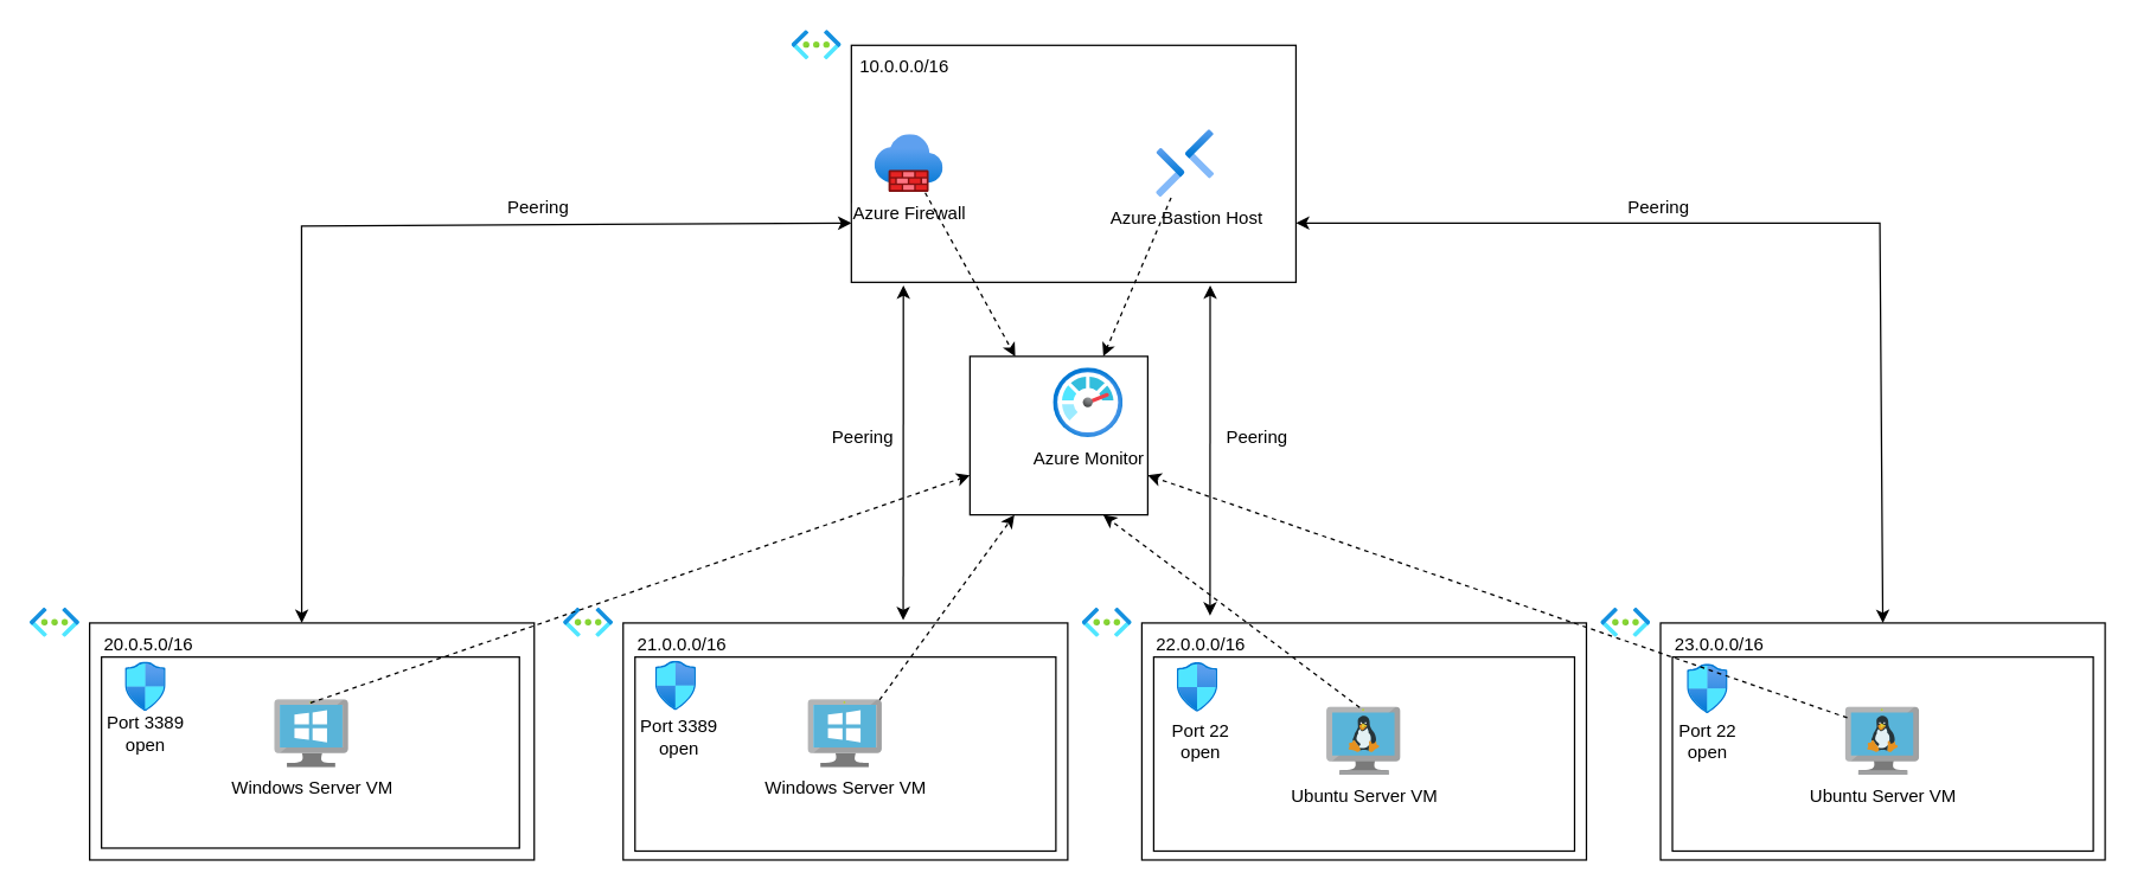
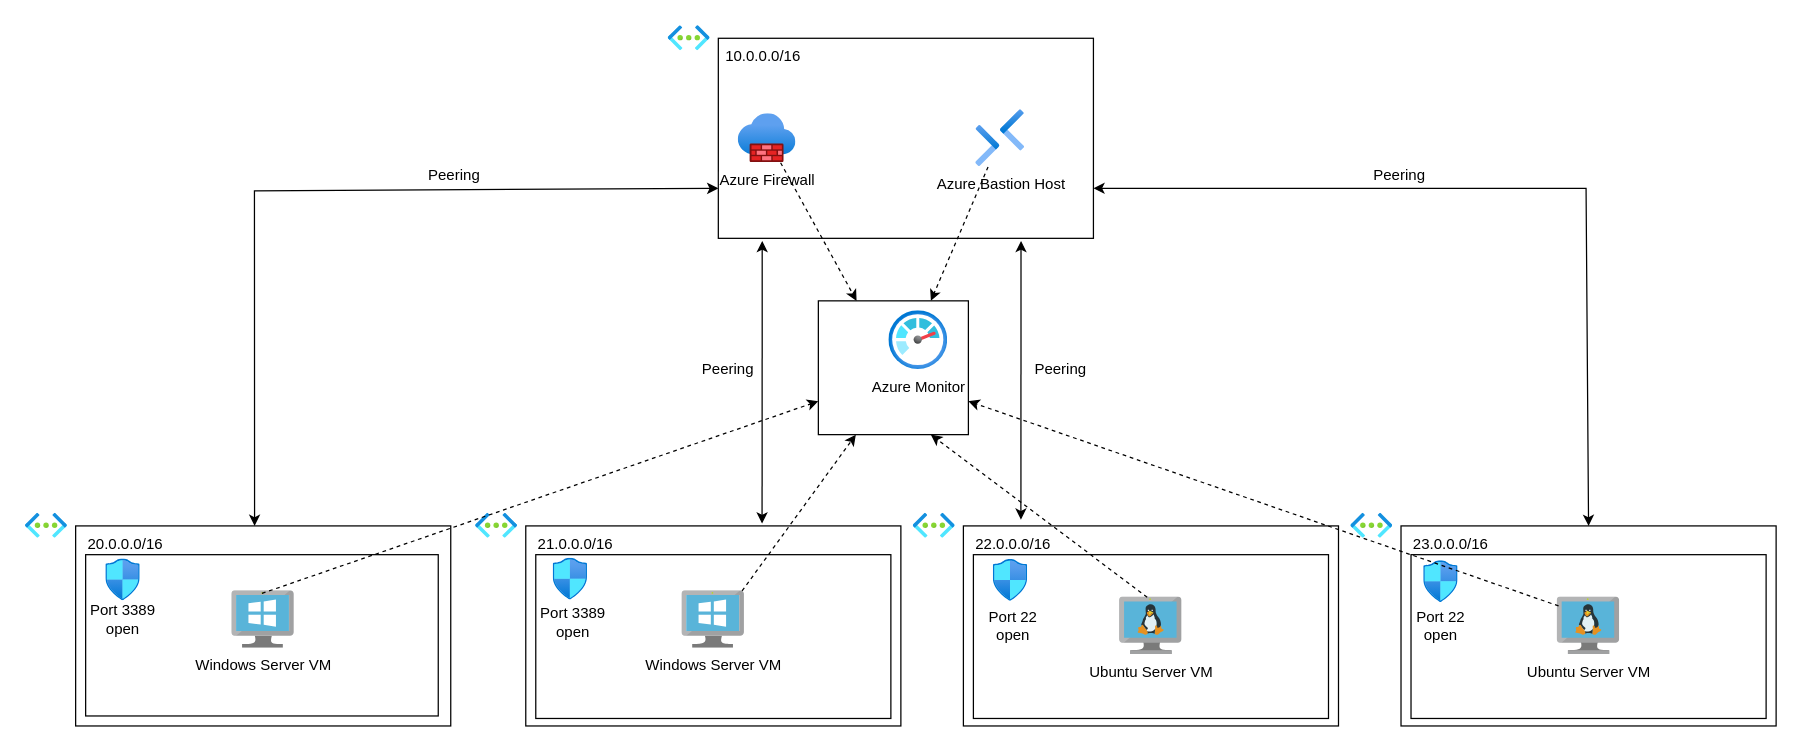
  <mxCell id="0" />
  <mxCell id="1" parent="0" />
  <mxCell id="2" value="" style="rounded=0;whiteSpace=wrap;html=1;" vertex="1" parent="1"><mxGeometry x="654" y="240" width="120" height="107" as="geometry" /></mxCell>
  <mxCell id="3" value="" style="group" vertex="1" connectable="0" parent="1"><mxGeometry x="534" y="20" width="340" height="170" as="geometry" /></mxCell>
  <mxCell id="4" value="" style="image;aspect=fixed;html=1;points=[];align=center;fontSize=12;image=img/lib/azure2/networking/Virtual_Networks.svg;" vertex="1" parent="3"><mxGeometry width="33.5" height="20" as="geometry" /></mxCell>
  <mxCell id="5" value="" style="rounded=0;whiteSpace=wrap;html=1;fillColor=none;" vertex="1" parent="3"><mxGeometry x="40" y="10" width="300" height="160" as="geometry" /></mxCell>
  <mxCell id="6" value="Azure Firewall" style="image;aspect=fixed;html=1;points=[];align=center;fontSize=12;image=img/lib/azure2/networking/Firewalls.svg;" vertex="1" parent="3"><mxGeometry x="56" y="70.5" width="46.17" height="39.01" as="geometry" /></mxCell>
  <mxCell id="7" value="Azure Bastion Host" style="image;aspect=fixed;html=1;points=[];align=center;fontSize=12;image=img/lib/azure2/networking/Bastions.svg;" vertex="1" parent="3"><mxGeometry x="246" y="67.14" width="39" height="45.72" as="geometry" /></mxCell>
  <mxCell id="8" value="10.0.0.0/16" style="text;html=1;align=center;verticalAlign=middle;whiteSpace=wrap;rounded=0;" vertex="1" parent="3"><mxGeometry x="46" y="10" width="60" height="30" as="geometry" /></mxCell>
  <mxCell id="9" value="" style="group" vertex="1" connectable="0" parent="1"><mxGeometry x="20" y="410" width="340" height="170" as="geometry" /></mxCell>
  <mxCell id="10" value="" style="image;aspect=fixed;html=1;points=[];align=center;fontSize=12;image=img/lib/azure2/networking/Virtual_Networks.svg;" vertex="1" parent="9"><mxGeometry width="33.5" height="20" as="geometry" /></mxCell>
  <mxCell id="11" value="" style="group" vertex="1" connectable="0" parent="9"><mxGeometry x="40" y="10" width="300" height="160" as="geometry" /></mxCell>
  <mxCell id="12" value="" style="rounded=0;whiteSpace=wrap;html=1;" vertex="1" parent="11"><mxGeometry x="8" y="23" width="282" height="129" as="geometry" /></mxCell>
  <mxCell id="13" value="" style="rounded=0;whiteSpace=wrap;html=1;fillColor=none;" vertex="1" parent="11"><mxGeometry width="300" height="160" as="geometry" /></mxCell>
  <mxCell id="14" value="Windows Server VM" style="image;sketch=0;aspect=fixed;html=1;points=[];align=center;fontSize=12;image=img/lib/mscae/VirtualMachineWindows.svg;" vertex="1" parent="11"><mxGeometry x="125" y="52" width="50" height="46" as="geometry" /></mxCell>
- <mxCell id="15" value="20.0.5.0/16" style="text;html=1;align=center;verticalAlign=middle;whiteSpace=wrap;rounded=0;" vertex="1" parent="11"><mxGeometry x="10" width="60" height="30" as="geometry" /></mxCell>
+ <mxCell id="15" value="20.0.0.0/16" style="text;html=1;align=center;verticalAlign=middle;whiteSpace=wrap;rounded=0;" vertex="1" parent="11"><mxGeometry x="10" width="60" height="30" as="geometry" /></mxCell>
  <mxCell id="16" value="" style="image;aspect=fixed;html=1;points=[];align=center;fontSize=12;image=img/lib/azure2/networking/Network_Security_Groups.svg;" vertex="1" parent="11"><mxGeometry x="24.23" y="26.57" width="27.53" height="33.43" as="geometry" /></mxCell>
  <mxCell id="17" value="Port 3389 open" style="text;html=1;align=center;verticalAlign=middle;whiteSpace=wrap;rounded=0;" vertex="1" parent="11"><mxGeometry x="8" y="60" width="60" height="30" as="geometry" /></mxCell>
  <mxCell id="18" value="" style="group" vertex="1" connectable="0" parent="1"><mxGeometry x="380" y="410" width="340" height="170" as="geometry" /></mxCell>
  <mxCell id="19" value="" style="image;aspect=fixed;html=1;points=[];align=center;fontSize=12;image=img/lib/azure2/networking/Virtual_Networks.svg;" vertex="1" parent="18"><mxGeometry width="33.5" height="20" as="geometry" /></mxCell>
  <mxCell id="20" value="" style="group" vertex="1" connectable="0" parent="18"><mxGeometry x="40" y="10" width="300" height="160" as="geometry" /></mxCell>
  <mxCell id="21" value="" style="rounded=0;whiteSpace=wrap;html=1;fillColor=none;" vertex="1" parent="20"><mxGeometry width="300" height="160" as="geometry" /></mxCell>
  <mxCell id="22" value="" style="rounded=0;whiteSpace=wrap;html=1;" vertex="1" parent="20"><mxGeometry x="8" y="23" width="284" height="131" as="geometry" /></mxCell>
  <mxCell id="23" value="Windows Server VM" style="image;sketch=0;aspect=fixed;html=1;points=[];align=center;fontSize=12;image=img/lib/mscae/VirtualMachineWindows.svg;" vertex="1" parent="20"><mxGeometry x="125" y="52" width="50" height="46" as="geometry" /></mxCell>
  <mxCell id="24" value="21.0.0.0/16" style="text;html=1;align=center;verticalAlign=middle;whiteSpace=wrap;rounded=0;" vertex="1" parent="20"><mxGeometry x="10" width="60" height="30" as="geometry" /></mxCell>
  <mxCell id="25" value="" style="image;aspect=fixed;html=1;points=[];align=center;fontSize=12;image=img/lib/azure2/networking/Network_Security_Groups.svg;" vertex="1" parent="20"><mxGeometry x="22" y="26" width="27.53" height="33.43" as="geometry" /></mxCell>
  <mxCell id="26" value="Port 3389 open" style="text;html=1;align=center;verticalAlign=middle;whiteSpace=wrap;rounded=0;" vertex="1" parent="20"><mxGeometry x="8" y="62" width="60" height="30" as="geometry" /></mxCell>
  <mxCell id="27" value="" style="group" vertex="1" connectable="0" parent="1"><mxGeometry x="730" y="410" width="340" height="170" as="geometry" /></mxCell>
  <mxCell id="28" value="" style="image;aspect=fixed;html=1;points=[];align=center;fontSize=12;image=img/lib/azure2/networking/Virtual_Networks.svg;" vertex="1" parent="27"><mxGeometry width="33.5" height="20" as="geometry" /></mxCell>
  <mxCell id="29" value="" style="group" vertex="1" connectable="0" parent="27"><mxGeometry x="40" y="10" width="300" height="160" as="geometry" /></mxCell>
  <mxCell id="30" value="" style="rounded=0;whiteSpace=wrap;html=1;fillColor=none;" vertex="1" parent="29"><mxGeometry width="300" height="160" as="geometry" /></mxCell>
  <mxCell id="31" value="" style="rounded=0;whiteSpace=wrap;html=1;" vertex="1" parent="29"><mxGeometry x="8" y="23" width="284" height="131" as="geometry" /></mxCell>
  <mxCell id="32" value="Ubuntu Server VM" style="image;sketch=0;aspect=fixed;html=1;points=[];align=center;fontSize=12;image=img/lib/mscae/VM_Linux.svg;" vertex="1" parent="29"><mxGeometry x="125" y="57" width="50" height="46" as="geometry" /></mxCell>
  <mxCell id="33" value="22.0.0.0/16" style="text;html=1;align=center;verticalAlign=middle;whiteSpace=wrap;rounded=0;" vertex="1" parent="29"><mxGeometry x="10" width="60" height="30" as="geometry" /></mxCell>
  <mxCell id="34" value="" style="image;aspect=fixed;html=1;points=[];align=center;fontSize=12;image=img/lib/azure2/networking/Network_Security_Groups.svg;" vertex="1" parent="29"><mxGeometry x="24" y="27" width="27.53" height="33.43" as="geometry" /></mxCell>
  <mxCell id="35" value="Port 22 open" style="text;html=1;align=center;verticalAlign=middle;whiteSpace=wrap;rounded=0;" vertex="1" parent="29"><mxGeometry x="10" y="65" width="60" height="30" as="geometry" /></mxCell>
  <mxCell id="36" value="" style="group" vertex="1" connectable="0" parent="1"><mxGeometry x="1080" y="410" width="340" height="170" as="geometry" /></mxCell>
  <mxCell id="37" value="" style="image;aspect=fixed;html=1;points=[];align=center;fontSize=12;image=img/lib/azure2/networking/Virtual_Networks.svg;" vertex="1" parent="36"><mxGeometry width="33.5" height="20" as="geometry" /></mxCell>
  <mxCell id="38" value="" style="group" vertex="1" connectable="0" parent="36"><mxGeometry x="40" y="10" width="300" height="160" as="geometry" /></mxCell>
  <mxCell id="39" value="" style="rounded=0;whiteSpace=wrap;html=1;fillColor=none;" vertex="1" parent="38"><mxGeometry width="300" height="160" as="geometry" /></mxCell>
  <mxCell id="40" value="" style="rounded=0;whiteSpace=wrap;html=1;" vertex="1" parent="38"><mxGeometry x="8" y="23" width="284" height="131" as="geometry" /></mxCell>
  <mxCell id="41" value="Ubuntu Server VM" style="image;sketch=0;aspect=fixed;html=1;points=[];align=center;fontSize=12;image=img/lib/mscae/VM_Linux.svg;" vertex="1" parent="38"><mxGeometry x="125" y="57" width="50" height="46" as="geometry" /></mxCell>
  <mxCell id="42" value="23&lt;span style=&quot;background-color: initial;&quot;&gt;.0.0.0/16&lt;/span&gt;" style="text;html=1;align=center;verticalAlign=middle;whiteSpace=wrap;rounded=0;" vertex="1" parent="38"><mxGeometry x="10" width="60" height="30" as="geometry" /></mxCell>
  <mxCell id="43" value="" style="image;aspect=fixed;html=1;points=[];align=center;fontSize=12;image=img/lib/azure2/networking/Network_Security_Groups.svg;" vertex="1" parent="38"><mxGeometry x="18.24" y="28" width="27.53" height="33.43" as="geometry" /></mxCell>
  <mxCell id="44" value="Port 22 open" style="text;html=1;align=center;verticalAlign=middle;whiteSpace=wrap;rounded=0;" vertex="1" parent="38"><mxGeometry x="2" y="65" width="60" height="30" as="geometry" /></mxCell>
  <mxCell id="45" value="" style="endArrow=classic;startArrow=classic;html=1;rounded=0;exitX=0.477;exitY=0;exitDx=0;exitDy=0;exitPerimeter=0;entryX=0;entryY=0.75;entryDx=0;entryDy=0;" edge="1" parent="1" source="13" target="5"><mxGeometry width="50" height="50" relative="1" as="geometry"><mxPoint x="202" y="359" as="sourcePoint" /><mxPoint x="206" y="185" as="targetPoint" /><Array as="points"><mxPoint x="203" y="152" /></Array></mxGeometry></mxCell>
  <mxCell id="46" value="Peering" style="text;html=1;align=center;verticalAlign=middle;whiteSpace=wrap;rounded=0;" vertex="1" parent="1"><mxGeometry x="333" y="125" width="60" height="30" as="geometry" /></mxCell>
  <mxCell id="47" value="" style="endArrow=classic;startArrow=classic;html=1;rounded=0;exitX=0.5;exitY=0;exitDx=0;exitDy=0;entryX=1;entryY=0.75;entryDx=0;entryDy=0;" edge="1" parent="1" source="39" target="5"><mxGeometry width="50" height="50" relative="1" as="geometry"><mxPoint x="1185" y="301" as="sourcePoint" /><mxPoint x="1235" y="251" as="targetPoint" /><Array as="points"><mxPoint x="1268" y="150" /></Array></mxGeometry></mxCell>
  <mxCell id="48" value="Peering" style="text;html=1;align=center;verticalAlign=middle;whiteSpace=wrap;rounded=0;" vertex="1" parent="1"><mxGeometry x="1089" y="125" width="60" height="30" as="geometry" /></mxCell>
  <mxCell id="49" value="Peering" style="text;html=1;align=center;verticalAlign=middle;whiteSpace=wrap;rounded=0;" vertex="1" parent="1"><mxGeometry x="552" y="280" width="60" height="30" as="geometry" /></mxCell>
  <mxCell id="50" value="Peering" style="text;html=1;align=center;verticalAlign=middle;whiteSpace=wrap;rounded=0;" vertex="1" parent="1"><mxGeometry x="818" y="280" width="60" height="30" as="geometry" /></mxCell>
  <mxCell id="51" value="Azure Monitor" style="image;aspect=fixed;html=1;points=[];align=center;fontSize=12;image=img/lib/azure2/management_governance/Monitor.svg;" vertex="1" parent="1"><mxGeometry x="710.5" y="248" width="47" height="47" as="geometry" /></mxCell>
  <mxCell id="52" value="" style="endArrow=classic;html=1;rounded=0;dashed=1;" edge="1" parent="1" source="6" target="2"><mxGeometry width="50" height="50" relative="1" as="geometry"><mxPoint x="502" y="305" as="sourcePoint" /><mxPoint x="552" y="255" as="targetPoint" /></mxGeometry></mxCell>
  <mxCell id="53" value="" style="endArrow=classic;html=1;rounded=0;dashed=1;entryX=0.75;entryY=0;entryDx=0;entryDy=0;" edge="1" parent="1" source="7" target="2"><mxGeometry width="50" height="50" relative="1" as="geometry"><mxPoint x="779" y="219" as="sourcePoint" /><mxPoint x="821" y="329" as="targetPoint" /></mxGeometry></mxCell>
  <mxCell id="54" value="" style="endArrow=classic;html=1;rounded=0;dashed=1;exitX=0.48;exitY=0.043;exitDx=0;exitDy=0;exitPerimeter=0;entryX=0;entryY=0.75;entryDx=0;entryDy=0;" edge="1" parent="1" source="14" target="2"><mxGeometry width="50" height="50" relative="1" as="geometry"><mxPoint x="393" y="270" as="sourcePoint" /><mxPoint x="435" y="380" as="targetPoint" /></mxGeometry></mxCell>
  <mxCell id="55" value="" style="endArrow=classic;html=1;rounded=0;dashed=1;exitX=0.02;exitY=0.152;exitDx=0;exitDy=0;exitPerimeter=0;entryX=1;entryY=0.75;entryDx=0;entryDy=0;" edge="1" parent="1" source="41" target="2"><mxGeometry width="50" height="50" relative="1" as="geometry"><mxPoint x="716" y="442" as="sourcePoint" /><mxPoint x="1161" y="288" as="targetPoint" /></mxGeometry></mxCell>
  <mxCell id="56" value="" style="endArrow=classic;html=1;rounded=0;dashed=1;exitX=0.96;exitY=0;exitDx=0;exitDy=0;exitPerimeter=0;entryX=0.25;entryY=1;entryDx=0;entryDy=0;" edge="1" parent="1" source="23" target="2"><mxGeometry width="50" height="50" relative="1" as="geometry"><mxPoint x="663" y="503" as="sourcePoint" /><mxPoint x="705" y="613" as="targetPoint" /></mxGeometry></mxCell>
  <mxCell id="57" value="" style="endArrow=classic;html=1;rounded=0;dashed=1;exitX=0.44;exitY=0;exitDx=0;exitDy=0;exitPerimeter=0;entryX=0.75;entryY=1;entryDx=0;entryDy=0;" edge="1" parent="1" source="32" target="2"><mxGeometry width="50" height="50" relative="1" as="geometry"><mxPoint x="845" y="473" as="sourcePoint" /><mxPoint x="887" y="583" as="targetPoint" /></mxGeometry></mxCell>
  <mxCell id="58" value="" style="endArrow=classic;startArrow=classic;html=1;rounded=0;entryX=0.117;entryY=1.013;entryDx=0;entryDy=0;entryPerimeter=0;exitX=0.63;exitY=-0.012;exitDx=0;exitDy=0;exitPerimeter=0;" edge="1" parent="1" source="21" target="5"><mxGeometry width="50" height="50" relative="1" as="geometry"><mxPoint x="558" y="348" as="sourcePoint" /><mxPoint x="608" y="298" as="targetPoint" /></mxGeometry></mxCell>
  <mxCell id="59" value="" style="endArrow=classic;startArrow=classic;html=1;rounded=0;entryX=0.807;entryY=1.013;entryDx=0;entryDy=0;entryPerimeter=0;" edge="1" parent="1" target="5"><mxGeometry width="50" height="50" relative="1" as="geometry"><mxPoint x="816" y="415" as="sourcePoint" /><mxPoint x="814" y="232" as="targetPoint" /></mxGeometry></mxCell>
